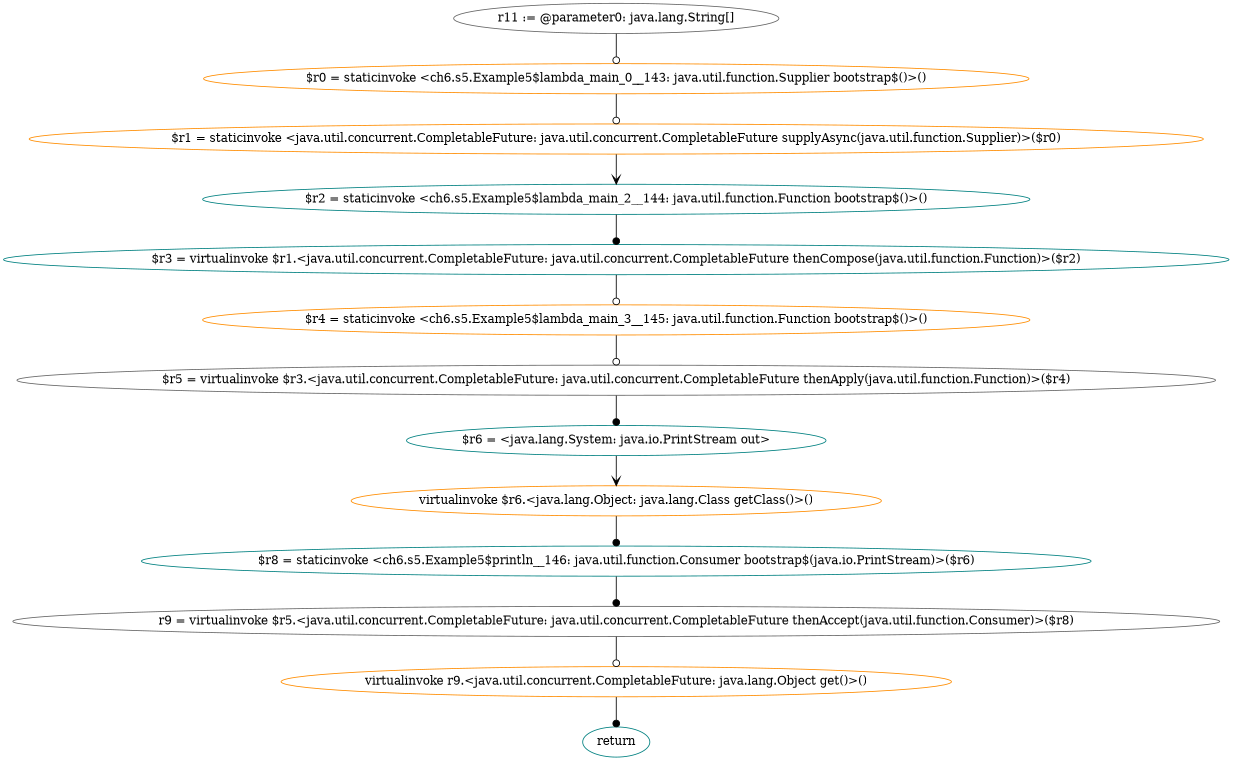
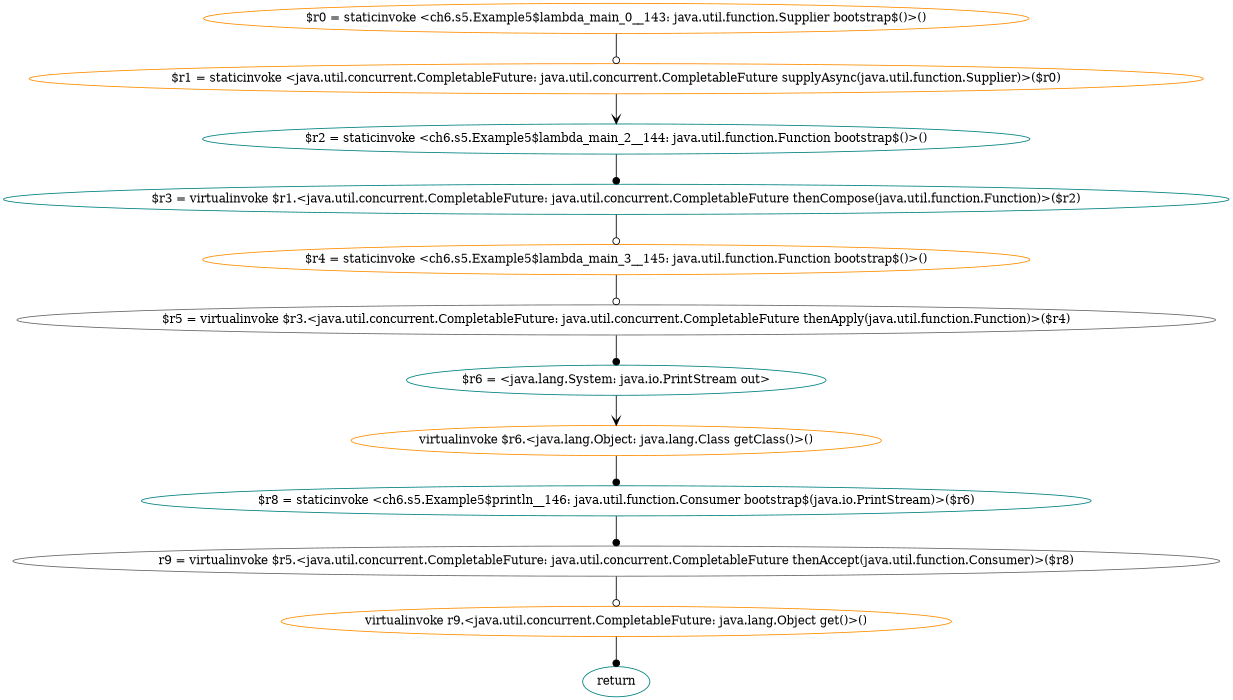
  digraph {
    node [color=darkorange]
    edge [arrowhead=odot]
-   "r11 := @parameter0: java.lang.String[]" [color=gray40]
    "$r0 = staticinvoke <ch6.s5.Example5$lambda_main_0__143: java.util.function.Supplier bootstrap$()>()"
    "$r1 = staticinvoke <java.util.concurrent.CompletableFuture: java.util.concurrent.CompletableFuture supplyAsync(java.util.function.Supplier)>($r0)"
    "$r2 = staticinvoke <ch6.s5.Example5$lambda_main_2__144: java.util.function.Function bootstrap$()>()" [color=teal]
    "$r3 = virtualinvoke $r1.<java.util.concurrent.CompletableFuture: java.util.concurrent.CompletableFuture thenCompose(java.util.function.Function)>($r2)" [color=teal]
    "$r4 = staticinvoke <ch6.s5.Example5$lambda_main_3__145: java.util.function.Function bootstrap$()>()"
    "$r5 = virtualinvoke $r3.<java.util.concurrent.CompletableFuture: java.util.concurrent.CompletableFuture thenApply(java.util.function.Function)>($r4)" [color=gray40]
    "$r6 = <java.lang.System: java.io.PrintStream out>" [color=teal]
    "virtualinvoke $r6.<java.lang.Object: java.lang.Class getClass()>()"
    "$r8 = staticinvoke <ch6.s5.Example5$println__146: java.util.function.Consumer bootstrap$(java.io.PrintStream)>($r6)" [color=teal]
    "r9 = virtualinvoke $r5.<java.util.concurrent.CompletableFuture: java.util.concurrent.CompletableFuture thenAccept(java.util.function.Consumer)>($r8)" [color=gray40]
    "virtualinvoke r9.<java.util.concurrent.CompletableFuture: java.lang.Object get()>()"
    return [color=teal]
-   "r11 := @parameter0: java.lang.String[]" -> "$r0 = staticinvoke <ch6.s5.Example5$lambda_main_0__143: java.util.function.Supplier bootstrap$()>()"
    "$r0 = staticinvoke <ch6.s5.Example5$lambda_main_0__143: java.util.function.Supplier bootstrap$()>()" -> "$r1 = staticinvoke <java.util.concurrent.CompletableFuture: java.util.concurrent.CompletableFuture supplyAsync(java.util.function.Supplier)>($r0)"
    "$r1 = staticinvoke <java.util.concurrent.CompletableFuture: java.util.concurrent.CompletableFuture supplyAsync(java.util.function.Supplier)>($r0)" -> "$r2 = staticinvoke <ch6.s5.Example5$lambda_main_2__144: java.util.function.Function bootstrap$()>()" [arrowhead=vee]
    "$r2 = staticinvoke <ch6.s5.Example5$lambda_main_2__144: java.util.function.Function bootstrap$()>()" -> "$r3 = virtualinvoke $r1.<java.util.concurrent.CompletableFuture: java.util.concurrent.CompletableFuture thenCompose(java.util.function.Function)>($r2)" [arrowhead=dot]
    "$r3 = virtualinvoke $r1.<java.util.concurrent.CompletableFuture: java.util.concurrent.CompletableFuture thenCompose(java.util.function.Function)>($r2)" -> "$r4 = staticinvoke <ch6.s5.Example5$lambda_main_3__145: java.util.function.Function bootstrap$()>()"
    "$r4 = staticinvoke <ch6.s5.Example5$lambda_main_3__145: java.util.function.Function bootstrap$()>()" -> "$r5 = virtualinvoke $r3.<java.util.concurrent.CompletableFuture: java.util.concurrent.CompletableFuture thenApply(java.util.function.Function)>($r4)"
    "$r5 = virtualinvoke $r3.<java.util.concurrent.CompletableFuture: java.util.concurrent.CompletableFuture thenApply(java.util.function.Function)>($r4)" -> "$r6 = <java.lang.System: java.io.PrintStream out>" [arrowhead=dot]
    "$r6 = <java.lang.System: java.io.PrintStream out>" -> "virtualinvoke $r6.<java.lang.Object: java.lang.Class getClass()>()" [arrowhead=vee]
    "virtualinvoke $r6.<java.lang.Object: java.lang.Class getClass()>()" -> "$r8 = staticinvoke <ch6.s5.Example5$println__146: java.util.function.Consumer bootstrap$(java.io.PrintStream)>($r6)" [arrowhead=dot]
    "$r8 = staticinvoke <ch6.s5.Example5$println__146: java.util.function.Consumer bootstrap$(java.io.PrintStream)>($r6)" -> "r9 = virtualinvoke $r5.<java.util.concurrent.CompletableFuture: java.util.concurrent.CompletableFuture thenAccept(java.util.function.Consumer)>($r8)" [arrowhead=dot]
    "r9 = virtualinvoke $r5.<java.util.concurrent.CompletableFuture: java.util.concurrent.CompletableFuture thenAccept(java.util.function.Consumer)>($r8)" -> "virtualinvoke r9.<java.util.concurrent.CompletableFuture: java.lang.Object get()>()"
    "virtualinvoke r9.<java.util.concurrent.CompletableFuture: java.lang.Object get()>()" -> return [arrowhead=dot]
  }
